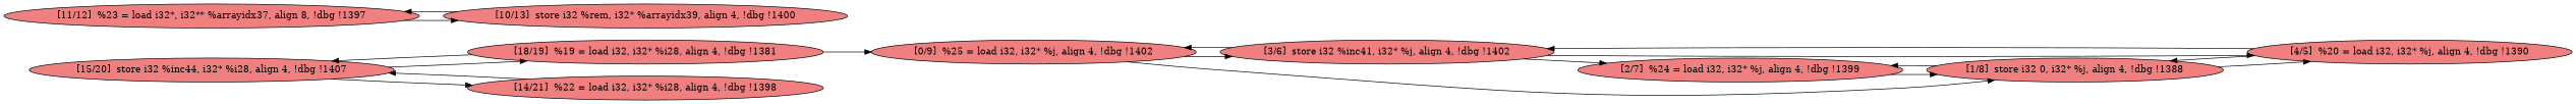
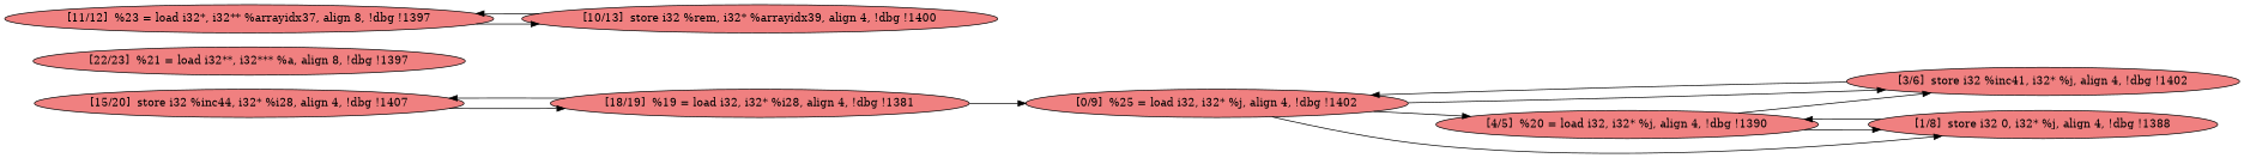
  digraph {
    rankdir=LR
    node [fillcolor=lightcoral shape=ellipse style=filled]
    n1 [label="[15/20]  store i32 %inc44, i32* %i28, align 4, !dbg !1407"]
    n2 [label="[18/19]  %19 = load i32, i32* %i28, align 4, !dbg !1381"]
-   n3 [label="[14/21]  %22 = load i32, i32* %i28, align 4, !dbg !1398"]
    n4 [label="[0/9]  %25 = load i32, i32* %j, align 4, !dbg !1402"]
    n5 [label="[4/5]  %20 = load i32, i32* %j, align 4, !dbg !1390"]
    n6 [label="[3/6]  store i32 %inc41, i32* %j, align 4, !dbg !1402"]
    n7 [label="[1/8]  store i32 0, i32* %j, align 4, !dbg !1388"]
-   n8 [label="[2/7]  %24 = load i32, i32* %j, align 4, !dbg !1399"]
+   n9 [label="[22/23]  %21 = load i32**, i32*** %a, align 8, !dbg !1397"]
    n10 [label="[11/12]  %23 = load i32*, i32** %arrayidx37, align 8, !dbg !1397"]
    n11 [label="[10/13]  store i32 %rem, i32* %arrayidx39, align 4, !dbg !1400"]
    n1 -> n2
-   n1 -> n3
    n2 -> n1
    n2 -> n4
-   n3 -> n1
    n4 -> n6
    n4 -> n7
    n5 -> n6
    n5 -> n7
    n6 -> n4
-   n6 -> n5
-   n6 -> n8
+   n4 -> n5
    n7 -> n5
-   n7 -> n8
-   n8 -> n7
    n10 -> n11
    n11 -> n10
  }
